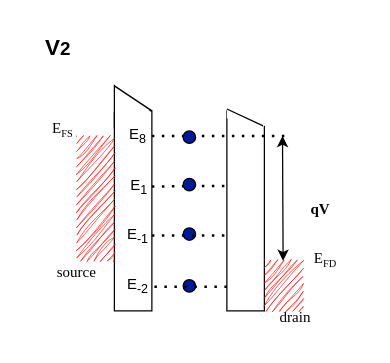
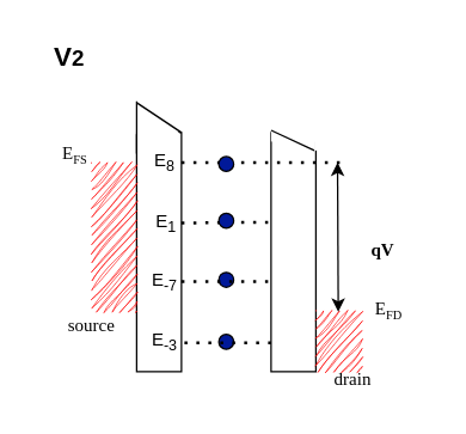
  <mxCell id="0" />
  <mxCell id="1" parent="0" />
  <mxCell id="2" value="" style="rounded=0;whiteSpace=wrap;html=1;" parent="1" vertex="1"><mxGeometry x="91" y="88" width="30" height="160" as="geometry" /></mxCell>
  <mxCell id="3" value="" style="rounded=0;whiteSpace=wrap;html=1;" parent="1" vertex="1"><mxGeometry x="181" y="88" width="30" height="160" as="geometry" /></mxCell>
  <mxCell id="4" value="" style="endArrow=none;dashed=1;html=1;dashPattern=1 3;strokeWidth=2;rounded=0;" parent="1" edge="1"><mxGeometry width="50" height="50" relative="1" as="geometry"><mxPoint x="121" y="108" as="sourcePoint" /><mxPoint x="231" y="108" as="targetPoint" /></mxGeometry></mxCell>
  <mxCell id="5" value="E&lt;sub&gt;1&lt;/sub&gt;" style="text;html=1;strokeColor=none;fillColor=none;align=center;verticalAlign=middle;whiteSpace=wrap;rounded=0;" parent="1" vertex="1"><mxGeometry x="81" y="134" width="60" height="30" as="geometry" /></mxCell>
  <mxCell id="6" value="E&lt;sub&gt;8&lt;/sub&gt;" style="text;html=1;strokeColor=none;fillColor=none;align=center;verticalAlign=middle;whiteSpace=wrap;rounded=0;" parent="1" vertex="1"><mxGeometry x="80" y="93" width="60" height="30" as="geometry" /></mxCell>
- <mxCell id="7" value="E&lt;sub&gt;-1&lt;/sub&gt;" style="text;html=1;strokeColor=none;fillColor=none;align=center;verticalAlign=middle;whiteSpace=wrap;rounded=0;" parent="1" vertex="1"><mxGeometry x="80" y="173" width="60" height="30" as="geometry" /></mxCell>
- <mxCell id="8" value="E&lt;sub&gt;-2&lt;/sub&gt;" style="text;html=1;strokeColor=none;fillColor=none;align=center;verticalAlign=middle;whiteSpace=wrap;rounded=0;" parent="1" vertex="1"><mxGeometry x="80" y="213" width="60" height="30" as="geometry" /></mxCell>
+ <mxCell id="7" value="E&lt;sub&gt;-7&lt;/sub&gt;" style="text;html=1;strokeColor=none;fillColor=none;align=center;verticalAlign=middle;whiteSpace=wrap;rounded=0;" parent="1" vertex="1"><mxGeometry x="80" y="173" width="60" height="30" as="geometry" /></mxCell>
+ <mxCell id="8" value="E&lt;sub&gt;-3&lt;/sub&gt;" style="text;html=1;strokeColor=none;fillColor=none;align=center;verticalAlign=middle;whiteSpace=wrap;rounded=0;" parent="1" vertex="1"><mxGeometry x="80" y="213" width="60" height="30" as="geometry" /></mxCell>
  <mxCell id="9" value="" style="ellipse;whiteSpace=wrap;html=1;aspect=fixed;fillColor=#011999;" parent="1" vertex="1"><mxGeometry x="146" y="223" width="10" height="10" as="geometry" /></mxCell>
  <mxCell id="10" value="" style="rounded=0;whiteSpace=wrap;html=1;gradientColor=none;gradientDirection=north;fillColor=#FF0000;shadow=0;sketch=1;curveFitting=1;jiggle=2;glass=0;strokeColor=none;" parent="1" vertex="1"><mxGeometry x="61" y="108" width="30" height="99.75" as="geometry" /></mxCell>
  <mxCell id="11" value="" style="rounded=0;whiteSpace=wrap;html=1;strokeColor=none;sketch=1;curveFitting=1;jiggle=2;fillColor=#FF0000;" parent="1" vertex="1"><mxGeometry x="211" y="207.25" width="30" height="39.75" as="geometry" /></mxCell>
  <mxCell id="12" value="E&lt;span style=&quot;font-size: 10px;&quot;&gt;&lt;sub&gt;FS&lt;/sub&gt;&lt;/span&gt;" style="text;html=1;strokeColor=none;fillColor=none;align=center;verticalAlign=middle;whiteSpace=wrap;rounded=0;fontFamily=Times New Roman;" parent="1" vertex="1"><mxGeometry x="20" y="88" width="60" height="30" as="geometry" /></mxCell>
  <mxCell id="13" value="E&lt;span style=&quot;font-size: 10px;&quot;&gt;&lt;sub&gt;FD&lt;/sub&gt;&lt;/span&gt;" style="text;html=1;strokeColor=none;fillColor=none;align=center;verticalAlign=middle;whiteSpace=wrap;rounded=0;fontFamily=Times New Roman;" parent="1" vertex="1"><mxGeometry x="230" y="191.5" width="60" height="30" as="geometry" /></mxCell>
  <mxCell id="14" value="source" style="text;html=1;strokeColor=none;fillColor=none;align=center;verticalAlign=middle;whiteSpace=wrap;rounded=0;fontFamily=Times New Roman;" parent="1" vertex="1"><mxGeometry x="31" y="201.5" width="60" height="30" as="geometry" /></mxCell>
  <mxCell id="15" value="drain" style="text;html=1;strokeColor=none;fillColor=none;align=center;verticalAlign=middle;whiteSpace=wrap;rounded=0;fontFamily=Times New Roman;" parent="1" vertex="1"><mxGeometry x="206" y="238" width="60" height="30" as="geometry" /></mxCell>
  <mxCell id="16" value="" style="ellipse;whiteSpace=wrap;html=1;aspect=fixed;fillColor=#011999;" parent="1" vertex="1"><mxGeometry x="146" y="181.5" width="10" height="10" as="geometry" /></mxCell>
  <mxCell id="17" value="" style="endArrow=none;dashed=1;html=1;dashPattern=1 3;strokeWidth=2;rounded=0;" parent="1" edge="1"><mxGeometry width="50" height="50" relative="1" as="geometry"><mxPoint x="121" y="148.5" as="sourcePoint" /><mxPoint x="181" y="148" as="targetPoint" /></mxGeometry></mxCell>
  <mxCell id="18" value="" style="endArrow=none;dashed=1;html=1;dashPattern=1 3;strokeWidth=2;rounded=0;" parent="1" edge="1"><mxGeometry width="50" height="50" relative="1" as="geometry"><mxPoint x="121" y="187.63" as="sourcePoint" /><mxPoint x="181" y="187.63" as="targetPoint" /></mxGeometry></mxCell>
  <mxCell id="19" value="" style="endArrow=none;dashed=1;html=1;dashPattern=1 3;strokeWidth=2;rounded=0;" parent="1" edge="1"><mxGeometry width="50" height="50" relative="1" as="geometry"><mxPoint x="123" y="228.63" as="sourcePoint" /><mxPoint x="183" y="228.63" as="targetPoint" /></mxGeometry></mxCell>
  <mxCell id="20" value="" style="ellipse;whiteSpace=wrap;html=1;aspect=fixed;fillColor=#011999;" parent="1" vertex="1"><mxGeometry x="146" y="142" width="10" height="10" as="geometry" /></mxCell>
  <mxCell id="21" value="qV" style="text;html=1;strokeColor=none;fillColor=none;align=center;verticalAlign=middle;whiteSpace=wrap;rounded=0;fontFamily=Times New Roman;fontStyle=1" parent="1" vertex="1"><mxGeometry x="226" y="151.5" width="60" height="30" as="geometry" /></mxCell>
  <mxCell id="22" value="" style="verticalLabelPosition=bottom;verticalAlign=top;html=1;shape=mxgraph.basic.orthogonal_triangle;strokeColor=none;" parent="1" vertex="1"><mxGeometry x="90" y="54" width="30" height="35" as="geometry" /></mxCell>
  <mxCell id="23" value="" style="endArrow=none;html=1;rounded=0;entryX=0;entryY=0;entryDx=0;entryDy=0;entryPerimeter=0;" parent="1" edge="1"><mxGeometry width="50" height="50" relative="1" as="geometry"><mxPoint x="91" y="102" as="sourcePoint" /><mxPoint x="91" y="67" as="targetPoint" /></mxGeometry></mxCell>
  <mxCell id="24" value="" style="endArrow=none;html=1;rounded=0;" parent="1" edge="1"><mxGeometry width="50" height="50" relative="1" as="geometry"><mxPoint x="121" y="88" as="sourcePoint" /><mxPoint x="91" y="68" as="targetPoint" /></mxGeometry></mxCell>
  <mxCell id="25" value="" style="whiteSpace=wrap;html=1;aspect=fixed;strokeColor=none;" parent="1" vertex="1"><mxGeometry x="181" y="64" width="30" height="30" as="geometry" /></mxCell>
  <mxCell id="26" value="" style="endArrow=none;html=1;rounded=0;entryX=0;entryY=0.75;entryDx=0;entryDy=0;exitX=0;exitY=1;exitDx=0;exitDy=0;" parent="1" source="27" target="25" edge="1"><mxGeometry width="50" height="50" relative="1" as="geometry"><mxPoint x="241" y="278" as="sourcePoint" /><mxPoint x="291" y="228" as="targetPoint" /></mxGeometry></mxCell>
  <mxCell id="27" value="" style="whiteSpace=wrap;html=1;aspect=fixed;strokeColor=none;" parent="1" vertex="1"><mxGeometry x="210" y="20" width="80" height="80" as="geometry" /></mxCell>
  <mxCell id="28" value="&lt;h2&gt;V&lt;span style=&quot;font-size: 15px;&quot;&gt;2&lt;/span&gt;&lt;/h2&gt;" style="text;html=1;strokeColor=none;fillColor=none;spacing=5;spacingTop=-20;whiteSpace=wrap;overflow=hidden;rounded=0;" vertex="1" parent="1"><mxGeometry x="31" y="23" width="40" height="40" as="geometry" /></mxCell>
  <mxCell id="29" value="" style="endArrow=classic;startArrow=classic;html=1;rounded=0;" edge="1" parent="1"><mxGeometry width="50" height="50" relative="1" as="geometry"><mxPoint x="226" y="208" as="sourcePoint" /><mxPoint x="225.5" y="108" as="targetPoint" /></mxGeometry></mxCell>
  <mxCell id="30" value="" style="ellipse;whiteSpace=wrap;html=1;aspect=fixed;fillColor=#011999;" vertex="1" parent="1"><mxGeometry x="146" y="104" width="10" height="10" as="geometry" /></mxCell>
